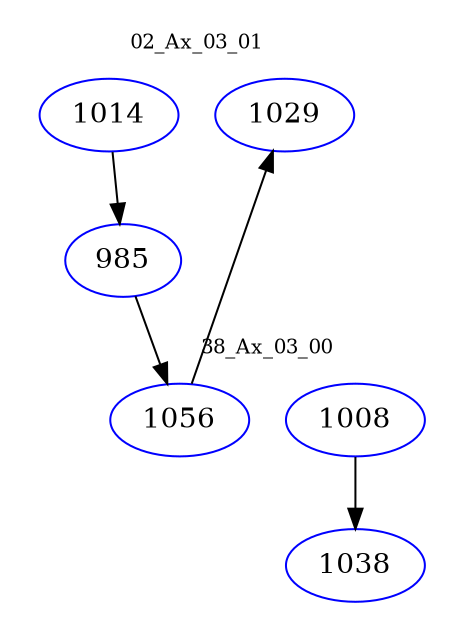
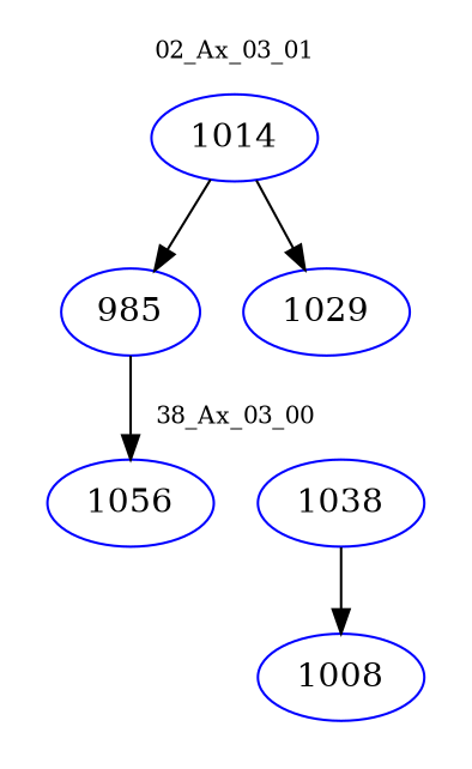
  digraph {
    node [color=blue]
    edge [color=black]
    n1 [label=1038]
    n2 [label=1008]
    n3 [label=1056]
    n4 [label=1014]
    n5 [label=985]
    n6 [label=1029]
    subgraph cluster_1 {
      color=white
      fontsize=10
      label="38_Ax_03_00"
      n1
      n2
      n3
    }
    subgraph cluster_2 {
      color=white
      fontsize=10
      label="02_Ax_03_01"
      n4
      n5
      n6
    }
-   n2 -> n1
+   n1 -> n2
    n4 -> n5
-   n3 -> n6
+   n4 -> n6
    n5 -> n3
  }
